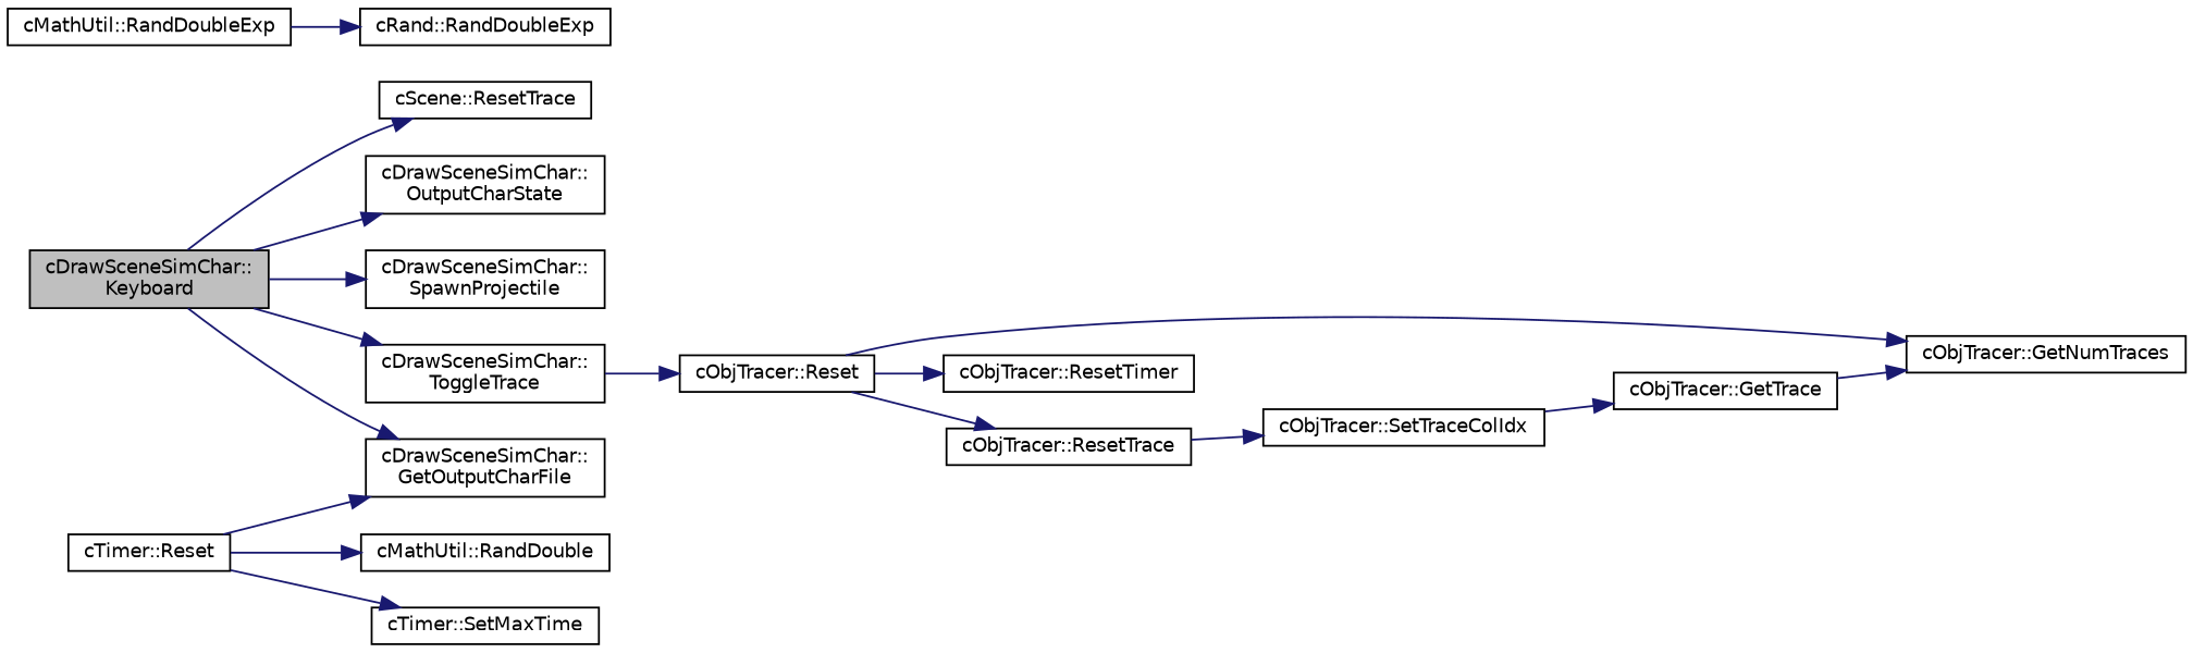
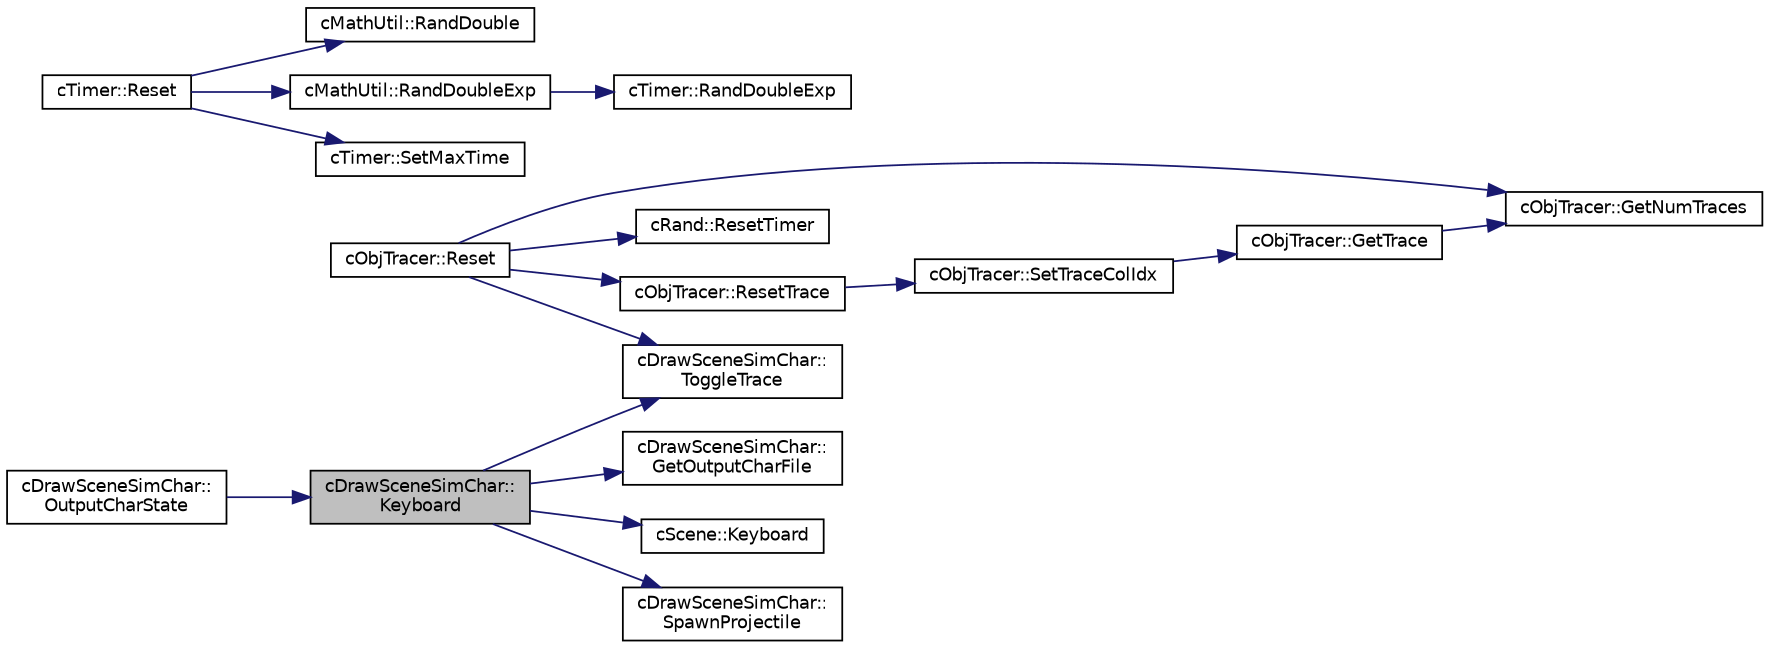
  digraph {
    fontname="DejaVu Sans"
    rankdir=LR
    node [color=black fillcolor=white fontname="DejaVu Sans" fontsize=10 shape=record style=filled]
    edge [color=midnightblue fontname="DejaVu Sans" fontsize=10 labelfontname=Helvetica labelfontsize=10 style=solid]
    n1 [fillcolor=grey75 fontcolor=black height=0.2 label="cDrawSceneSimChar::\lKeyboard" width=0.4]
    n2 [height=0.2 label="cDrawSceneSimChar::\lGetOutputCharFile" width=0.4]
-   n3 [height=0.2 label="cScene::ResetTrace" width=0.4]
+   n3 [height=0.2 label="cScene::Keyboard" width=0.4]
    n4 [height=0.2 label="cDrawSceneSimChar::\lOutputCharState" width=0.4]
    n5 [height=0.2 label="cDrawSceneSimChar::\lSpawnProjectile" width=0.4]
    n6 [height=0.2 label="cDrawSceneSimChar::\lToggleTrace" width=0.4]
    n7 [height=0.2 label="cObjTracer::Reset" width=0.4]
    n8 [height=0.2 label="cObjTracer::GetNumTraces" width=0.4]
-   n9 [height=0.2 label="cObjTracer::ResetTimer" width=0.4]
+   n9 [height=0.2 label="cRand::ResetTimer" width=0.4]
    n10 [height=0.2 label="cObjTracer::ResetTrace" width=0.4]
    n11 [height=0.2 label="cObjTracer::SetTraceColIdx" width=0.4]
    n12 [height=0.2 label="cTimer::Reset" width=0.4]
    n13 [height=0.2 label="cMathUtil::RandDouble" width=0.4]
    n14 [height=0.2 label="cMathUtil::RandDoubleExp" width=0.4]
    n15 [height=0.2 label="cTimer::SetMaxTime" width=0.4]
-   n16 [height=0.2 label="cRand::RandDoubleExp" width=0.4]
+   n16 [height=0.2 label="cTimer::RandDoubleExp" width=0.4]
    n17 [height=0.2 label="cObjTracer::GetTrace" width=0.4]
    n1 -> n2
    n1 -> n3
-   n1 -> n4
+   n4 -> n1
    n1 -> n5
    n1 -> n6
-   n6 -> n7
+   n7 -> n6
    n7 -> n8
    n7 -> n9
    n7 -> n10
    n10 -> n11
    n11 -> n17
    n12 -> n13
-   n12 -> n2
+   n12 -> n14
    n12 -> n15
    n14 -> n16
    n17 -> n8
  }
